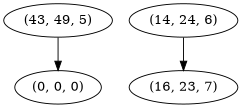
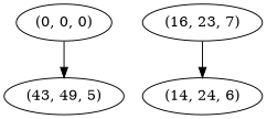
  digraph {
    "(0, 0, 0)"
    "(43, 49, 5)"
    "(14, 24, 6)"
    "(16, 23, 7)"
-   "(43, 49, 5)" -> "(0, 0, 0)"
-   "(14, 24, 6)" -> "(16, 23, 7)"
+   "(0, 0, 0)" -> "(43, 49, 5)"
+   "(16, 23, 7)" -> "(14, 24, 6)"
  }
